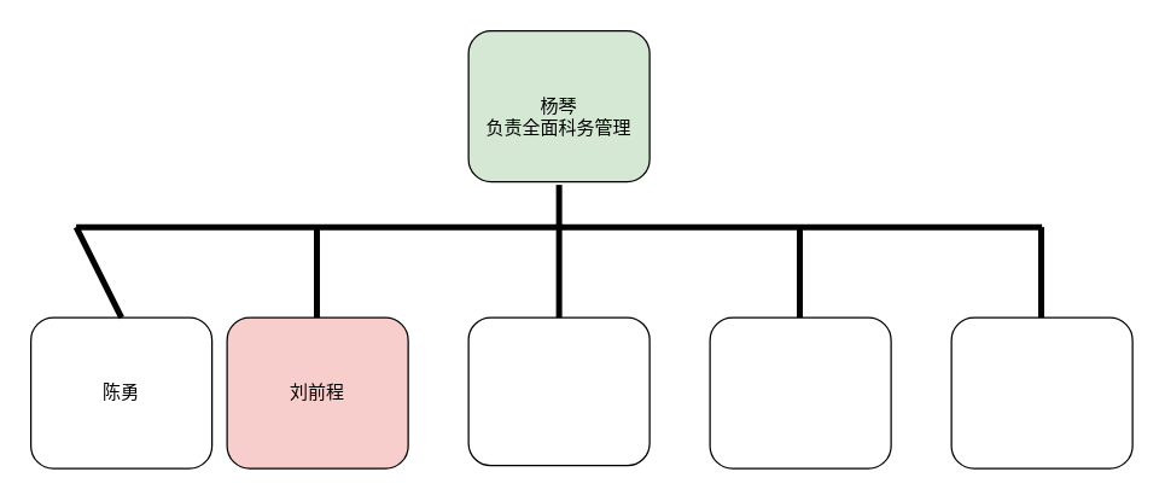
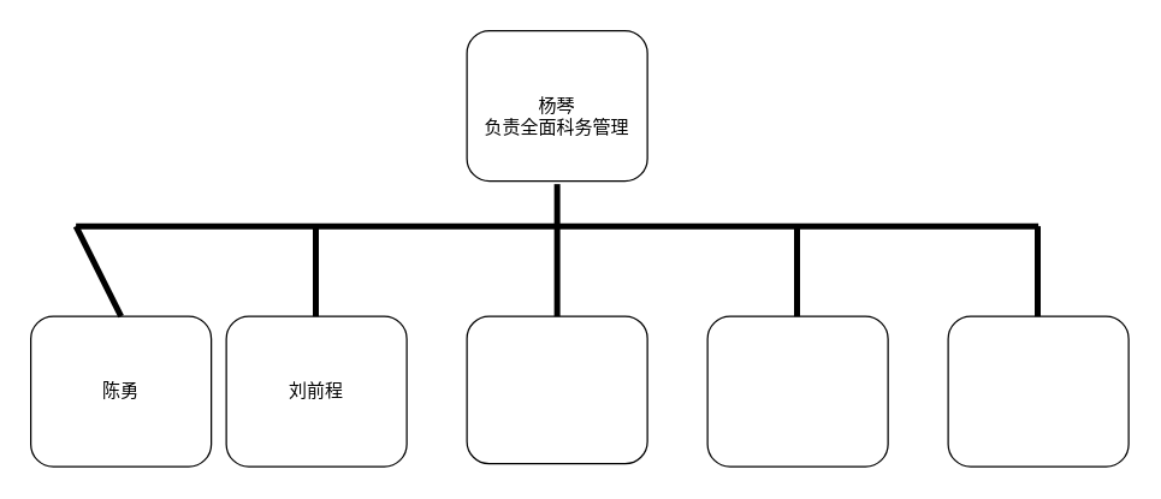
  <mxCell id="0" />
  <mxCell id="1" parent="0" />
  <mxCell id="2" value="陈勇&lt;br&gt;" style="rounded=1;whiteSpace=wrap;html=1;" vertex="1" parent="1"><mxGeometry x="20" y="210" width="120" height="100" as="geometry" /></mxCell>
- <mxCell id="3" value="刘前程" style="rounded=1;whiteSpace=wrap;html=1;fillColor=#f8cecc;" vertex="1" parent="1"><mxGeometry x="150" y="210" width="120" height="100" as="geometry" /></mxCell>
+ <mxCell id="3" value="刘前程" style="rounded=1;whiteSpace=wrap;html=1;" vertex="1" parent="1"><mxGeometry x="150" y="210" width="120" height="100" as="geometry" /></mxCell>
  <mxCell id="4" value="" style="rounded=1;whiteSpace=wrap;html=1;" vertex="1" parent="1"><mxGeometry x="310" y="210" width="120" height="98" as="geometry" /></mxCell>
  <mxCell id="5" value="" style="rounded=1;whiteSpace=wrap;html=1;" vertex="1" parent="1"><mxGeometry x="470" y="210" width="120" height="100" as="geometry" /></mxCell>
  <mxCell id="6" value="" style="rounded=1;whiteSpace=wrap;html=1;" vertex="1" parent="1"><mxGeometry x="630" y="210" width="120" height="100" as="geometry" /></mxCell>
  <mxCell id="7" style="edgeStyle=orthogonalEdgeStyle;rounded=0;orthogonalLoop=1;jettySize=auto;html=1;exitX=0.5;exitY=1;exitDx=0;exitDy=0;" edge="1" parent="1"><mxGeometry relative="1" as="geometry"><mxPoint x="370" y="140" as="sourcePoint" /><mxPoint x="370" y="140" as="targetPoint" /></mxGeometry></mxCell>
- <mxCell id="8" value="&lt;br&gt;杨琴&lt;br&gt;负责全面科务管理" style="rounded=1;whiteSpace=wrap;html=1;fillColor=#d5e8d4;" vertex="1" parent="1"><mxGeometry x="310" y="20" width="120" height="100" as="geometry" /></mxCell>
+ <mxCell id="8" value="&lt;br&gt;杨琴&lt;br&gt;负责全面科务管理" style="rounded=1;whiteSpace=wrap;html=1;" vertex="1" parent="1"><mxGeometry x="310" y="20" width="120" height="100" as="geometry" /></mxCell>
  <mxCell id="9" value="" style="endArrow=none;html=1;rounded=0;strokeWidth=4;" edge="1" parent="1"><mxGeometry width="50" height="50" relative="1" as="geometry"><mxPoint x="50" y="150" as="sourcePoint" /><mxPoint x="690" y="150" as="targetPoint" /></mxGeometry></mxCell>
  <mxCell id="10" value="" style="endArrow=none;html=1;rounded=0;exitX=0.5;exitY=0;exitDx=0;exitDy=0;strokeWidth=4;" edge="1" parent="1" source="2"><mxGeometry width="50" height="50" relative="1" as="geometry"><mxPoint x="40" y="200" as="sourcePoint" /><mxPoint x="50" y="150" as="targetPoint" /></mxGeometry></mxCell>
  <mxCell id="11" value="" style="endArrow=none;html=1;rounded=0;exitX=0.5;exitY=0;exitDx=0;exitDy=0;strokeWidth=4;" edge="1" parent="1"><mxGeometry width="50" height="50" relative="1" as="geometry"><mxPoint x="209.5" y="210" as="sourcePoint" /><mxPoint x="209.5" y="150" as="targetPoint" /></mxGeometry></mxCell>
  <mxCell id="12" value="" style="endArrow=none;html=1;rounded=0;exitX=0.5;exitY=0;exitDx=0;exitDy=0;strokeWidth=4;" edge="1" parent="1" source="4"><mxGeometry width="50" height="50" relative="1" as="geometry"><mxPoint x="364" y="210" as="sourcePoint" /><mxPoint x="370" y="122" as="targetPoint" /></mxGeometry></mxCell>
  <mxCell id="13" value="" style="endArrow=none;html=1;rounded=0;exitX=0.5;exitY=0;exitDx=0;exitDy=0;strokeWidth=4;" edge="1" parent="1"><mxGeometry width="50" height="50" relative="1" as="geometry"><mxPoint x="529.5" y="210" as="sourcePoint" /><mxPoint x="529.5" y="150" as="targetPoint" /></mxGeometry></mxCell>
  <mxCell id="14" value="" style="endArrow=none;html=1;rounded=0;exitX=0.5;exitY=0;exitDx=0;exitDy=0;strokeWidth=4;" edge="1" parent="1"><mxGeometry width="50" height="50" relative="1" as="geometry"><mxPoint x="689.5" y="210" as="sourcePoint" /><mxPoint x="689.5" y="150" as="targetPoint" /></mxGeometry></mxCell>
